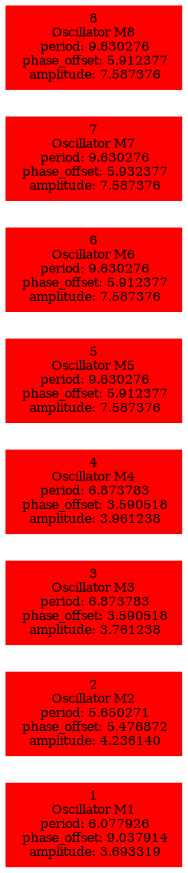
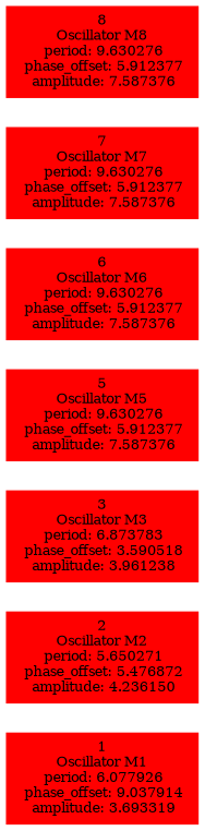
  digraph {
    forcelabels=true
    rankdir=LR
    node [color=red fontsize=8 shape=box style=filled]
    n1 [label=<1<BR />Oscillator M1<BR /> period: 6.077926<BR /> phase_offset: 9.037914<BR /> amplitude: 3.693319>]
-   n2 [label=<2<BR />Oscillator M2<BR /> period: 5.650271<BR /> phase_offset: 5.476872<BR /> amplitude: 4.236140>]
-   n3 [label=<3<BR />Oscillator M3<BR /> period: 6.873783<BR /> phase_offset: 3.590518<BR /> amplitude: 3.761238>]
-   n4 [label=<4<BR />Oscillator M4<BR /> period: 6.873783<BR /> phase_offset: 3.590518<BR /> amplitude: 3.961238>]
+   n2 [label=<2<BR />Oscillator M2<BR /> period: 5.650271<BR /> phase_offset: 5.476872<BR /> amplitude: 4.236150>]
+   n3 [label=<3<BR />Oscillator M3<BR /> period: 6.873783<BR /> phase_offset: 3.590518<BR /> amplitude: 3.961238>]
    n5 [label=<5<BR />Oscillator M5<BR /> period: 9.630276<BR /> phase_offset: 5.912377<BR /> amplitude: 7.587376>]
    n6 [label=<6<BR />Oscillator M6<BR /> period: 9.630276<BR /> phase_offset: 5.912377<BR /> amplitude: 7.587376>]
-   n7 [label=<7<BR />Oscillator M7<BR /> period: 9.630276<BR /> phase_offset: 5.932377<BR /> amplitude: 7.587376>]
+   n7 [label=<7<BR />Oscillator M7<BR /> period: 9.630276<BR /> phase_offset: 5.912377<BR /> amplitude: 7.587376>]
    n8 [label=<8<BR />Oscillator M8<BR /> period: 9.630276<BR /> phase_offset: 5.912377<BR /> amplitude: 7.587376>]
  }
